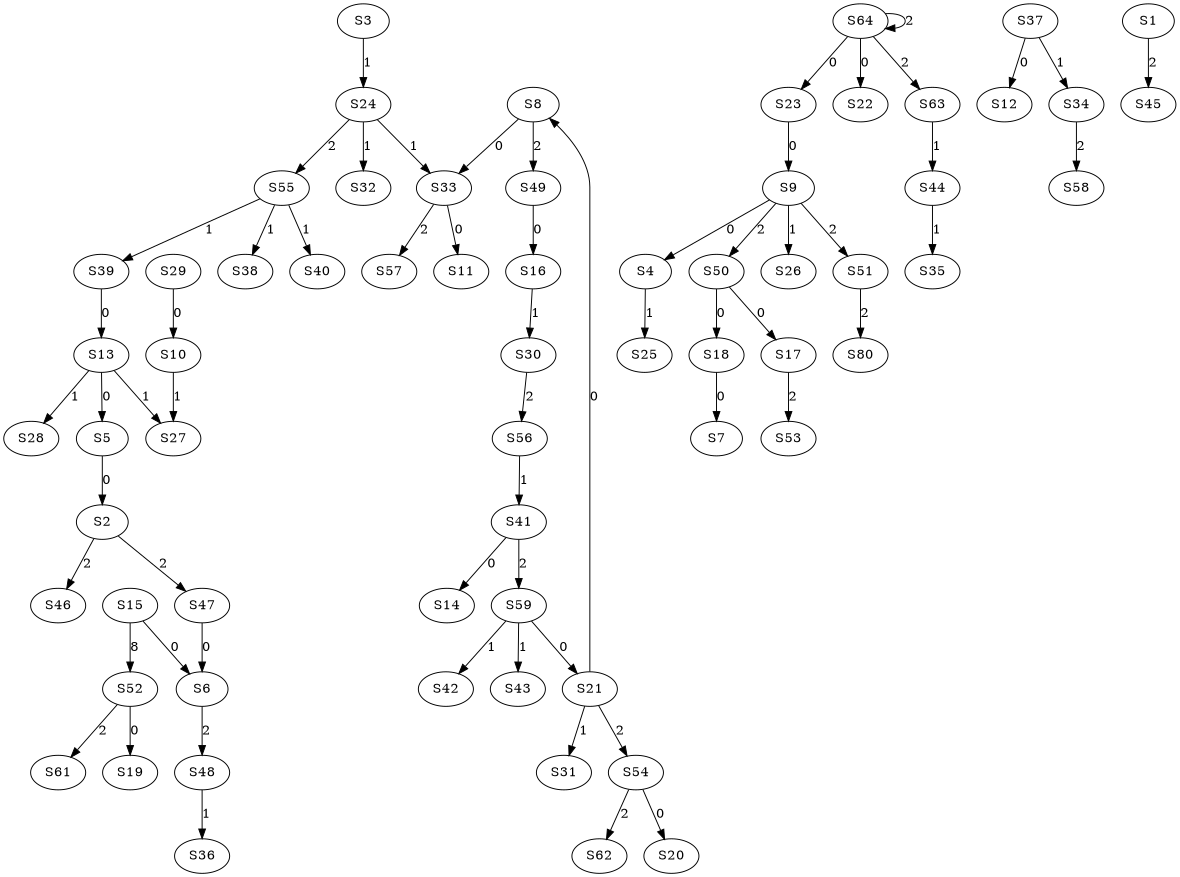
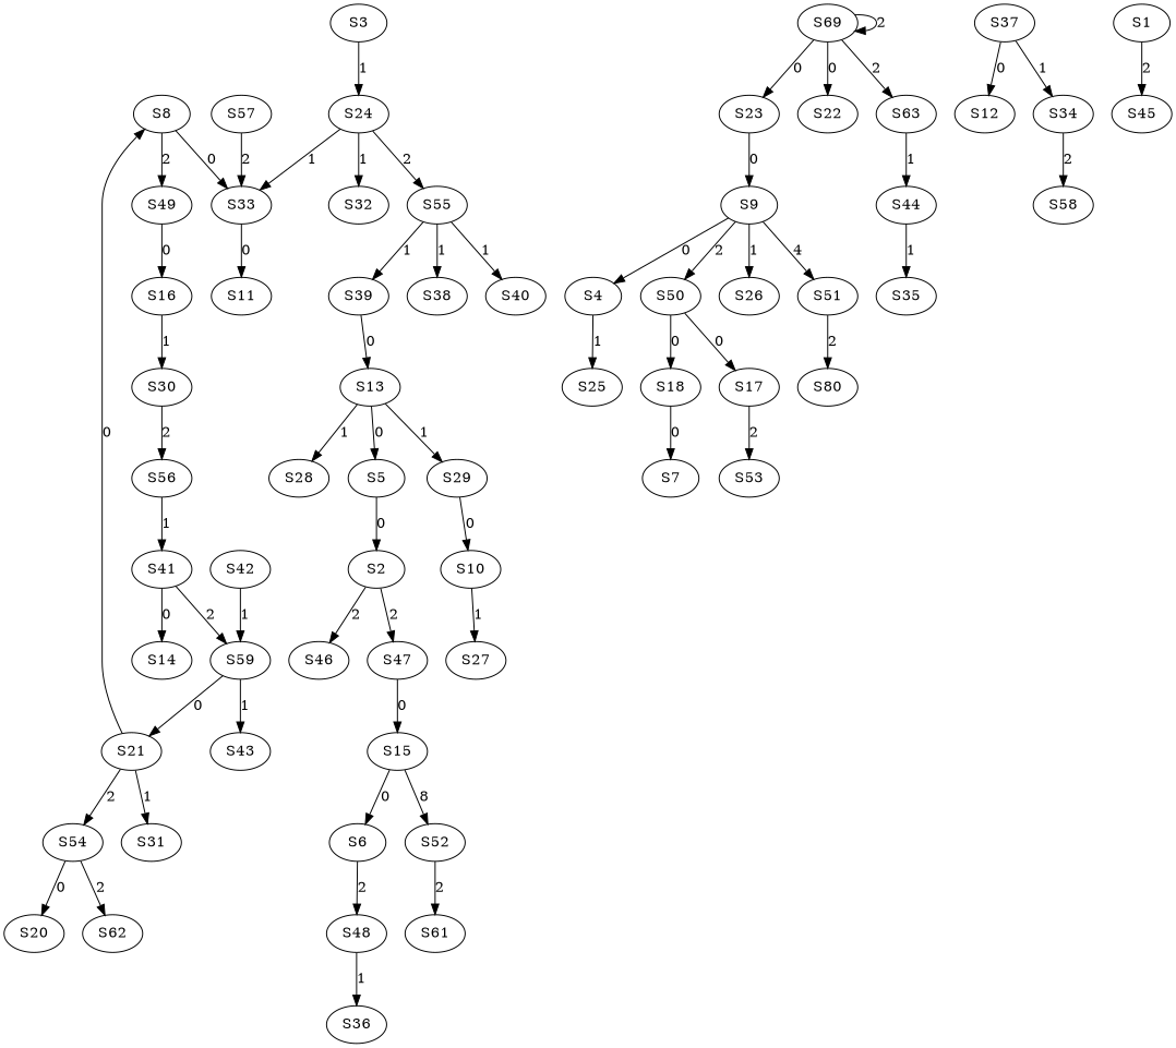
  strict digraph {
    fontname="DejaVu Serif"
    node [fontname="DejaVu Serif"]
    edge [fontname="DejaVu Serif"]
    S5
    S2
    S47
    S46
    S15
    S8
    S49
    S33
    S3
    S24
    S16
    S32
    S55
    S9
    S4
    S50
    S26
    S51
    S25
    S18
    S17
    n22 [label=S80]
    S13
    S29
    S28
    S10
    S6
    S52
    S48
-   S19
    S61
    S36
    S7
    S21
    S54
    S31
    S20
    S62
    S23
    S27
    S11
    S57
    S37
    S12
    S34
    S58
    S39
    S41
    S14
    S59
    S42
    S43
    S30
    S56
    S53
-   S64
+   S64 [label=S69]
    S22
    S63
    S44
    S38
    S40
    S35
    S1
    S45
    S5 -> S2 [label=0]
    S2 -> S47 [label=2]
    S2 -> S46 [label=2]
-   S47 -> S6 [label=0]
+   S47 -> S15 [label=0]
    S15 -> S6 [label=0]
    S15 -> S52 [label=8]
    S8 -> S49 [label=2]
    S8 -> S33 [label=0]
    S49 -> S16 [label=0]
    S33 -> S11 [label=0]
-   S33 -> S57 [label=2]
+   S57 -> S33 [label=2]
    S3 -> S24 [label=1]
    S24 -> S33 [label=1]
    S24 -> S32 [label=1]
    S24 -> S55 [label=2]
    S16 -> S30 [label=1]
    S55 -> S39 [label=1]
    S55 -> S38 [label=1]
    S55 -> S40 [label=1]
    S9 -> S4 [label=0]
    S9 -> S50 [label=2]
    S9 -> S26 [label=1]
-   S9 -> S51 [label=2]
+   S9 -> S51 [label=4]
    S4 -> S25 [label=1]
    S50 -> S18 [label=0]
    S50 -> S17 [label=0]
    S51 -> n22 [label=2]
    S18 -> S7 [label=0]
    S17 -> S53 [label=2]
    S13 -> S5 [label=0]
-   S13 -> S27 [label=1]
+   S13 -> S29 [label=1]
    S13 -> S28 [label=1]
    S29 -> S10 [label=0]
    S10 -> S27 [label=1]
    S6 -> S48 [label=2]
-   S52 -> S19 [label=0]
    S52 -> S61 [label=2]
    S48 -> S36 [label=1]
    S21 -> S8 [label=0]
    S21 -> S54 [label=2]
    S21 -> S31 [label=1]
    S54 -> S20 [label=0]
    S54 -> S62 [label=2]
    S23 -> S9 [label=0]
    S37 -> S12 [label=0]
    S37 -> S34 [label=1]
    S34 -> S58 [label=2]
    S39 -> S13 [label=0]
    S41 -> S14 [label=0]
    S41 -> S59 [label=2]
    S59 -> S21 [label=0]
-   S59 -> S42 [label=1]
+   S42 -> S59 [label=1]
    S59 -> S43 [label=1]
    S30 -> S56 [label=2]
    S56 -> S41 [label=1]
    S64 -> S23 [label=0]
    S64 -> S64 [label=2]
    S64 -> S22 [label=0]
    S64 -> S63 [label=2]
    S63 -> S44 [label=1]
    S44 -> S35 [label=1]
    S1 -> S45 [label=2]
  }
